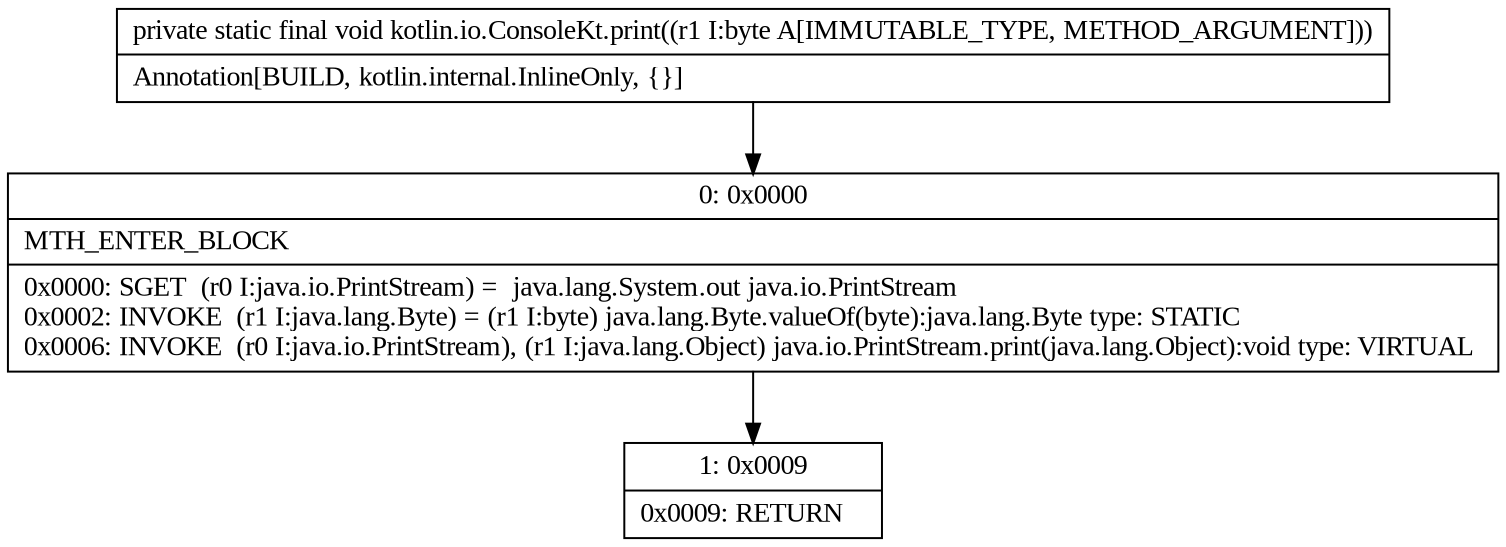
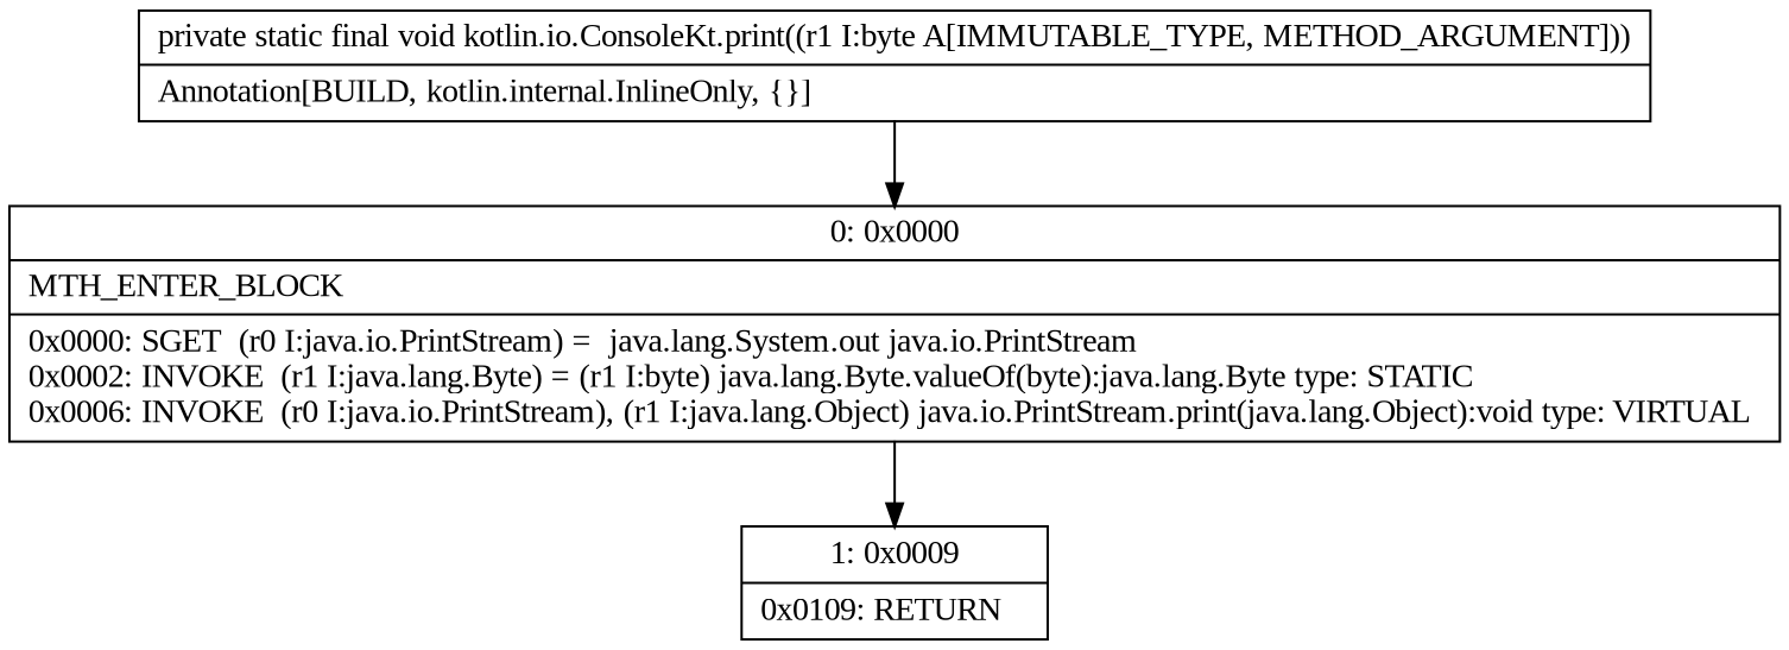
  digraph {
    fontname="Liberation Serif"
    node [shape=record fontname="Liberation Serif"]
    edge [fontname="Liberation Serif"]
    n1 [label="{0\:\ 0x0000|MTH_ENTER_BLOCK\l|0x0000: SGET  (r0 I:java.io.PrintStream) =  java.lang.System.out java.io.PrintStream \l0x0002: INVOKE  (r1 I:java.lang.Byte) = (r1 I:byte) java.lang.Byte.valueOf(byte):java.lang.Byte type: STATIC \l0x0006: INVOKE  (r0 I:java.io.PrintStream), (r1 I:java.lang.Object) java.io.PrintStream.print(java.lang.Object):void type: VIRTUAL \l}"]
-   n2 [label="{1\:\ 0x0009|0x0009: RETURN   \l}"]
+   n2 [label="{1\:\ 0x0009|0x0109: RETURN   \l}"]
    n3 [label="{private static final void kotlin.io.ConsoleKt.print((r1 I:byte A[IMMUTABLE_TYPE, METHOD_ARGUMENT]))  | Annotation[BUILD, kotlin.internal.InlineOnly, \{\}]\l}"]
    n1 -> n2
    n3 -> n1
  }
